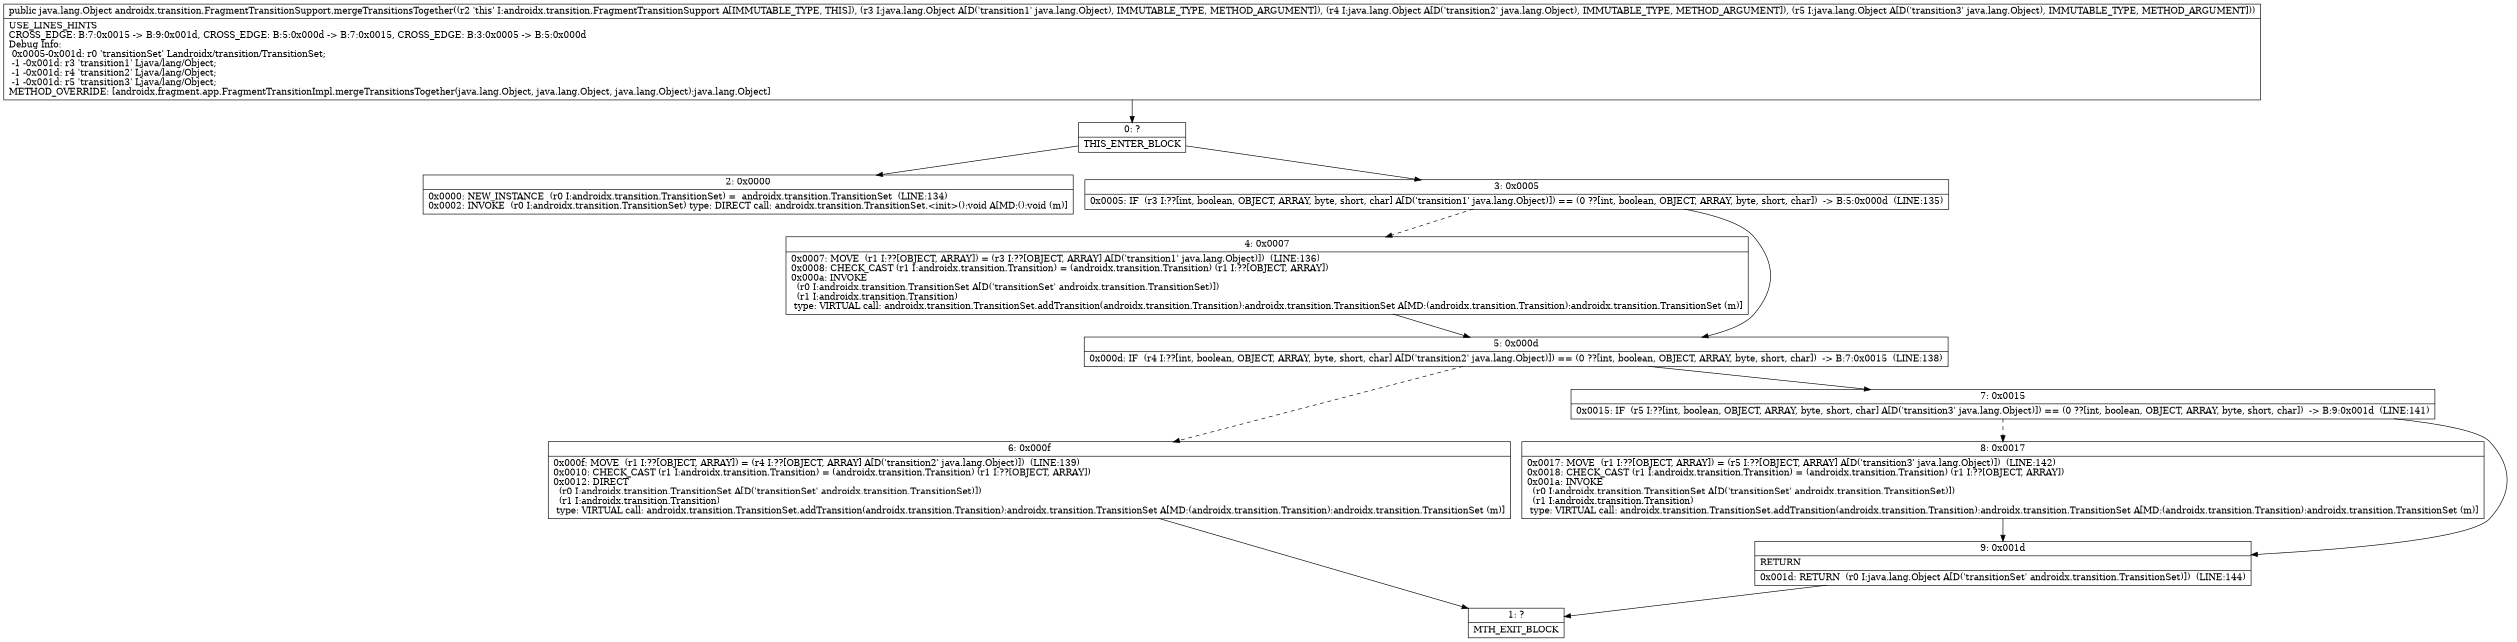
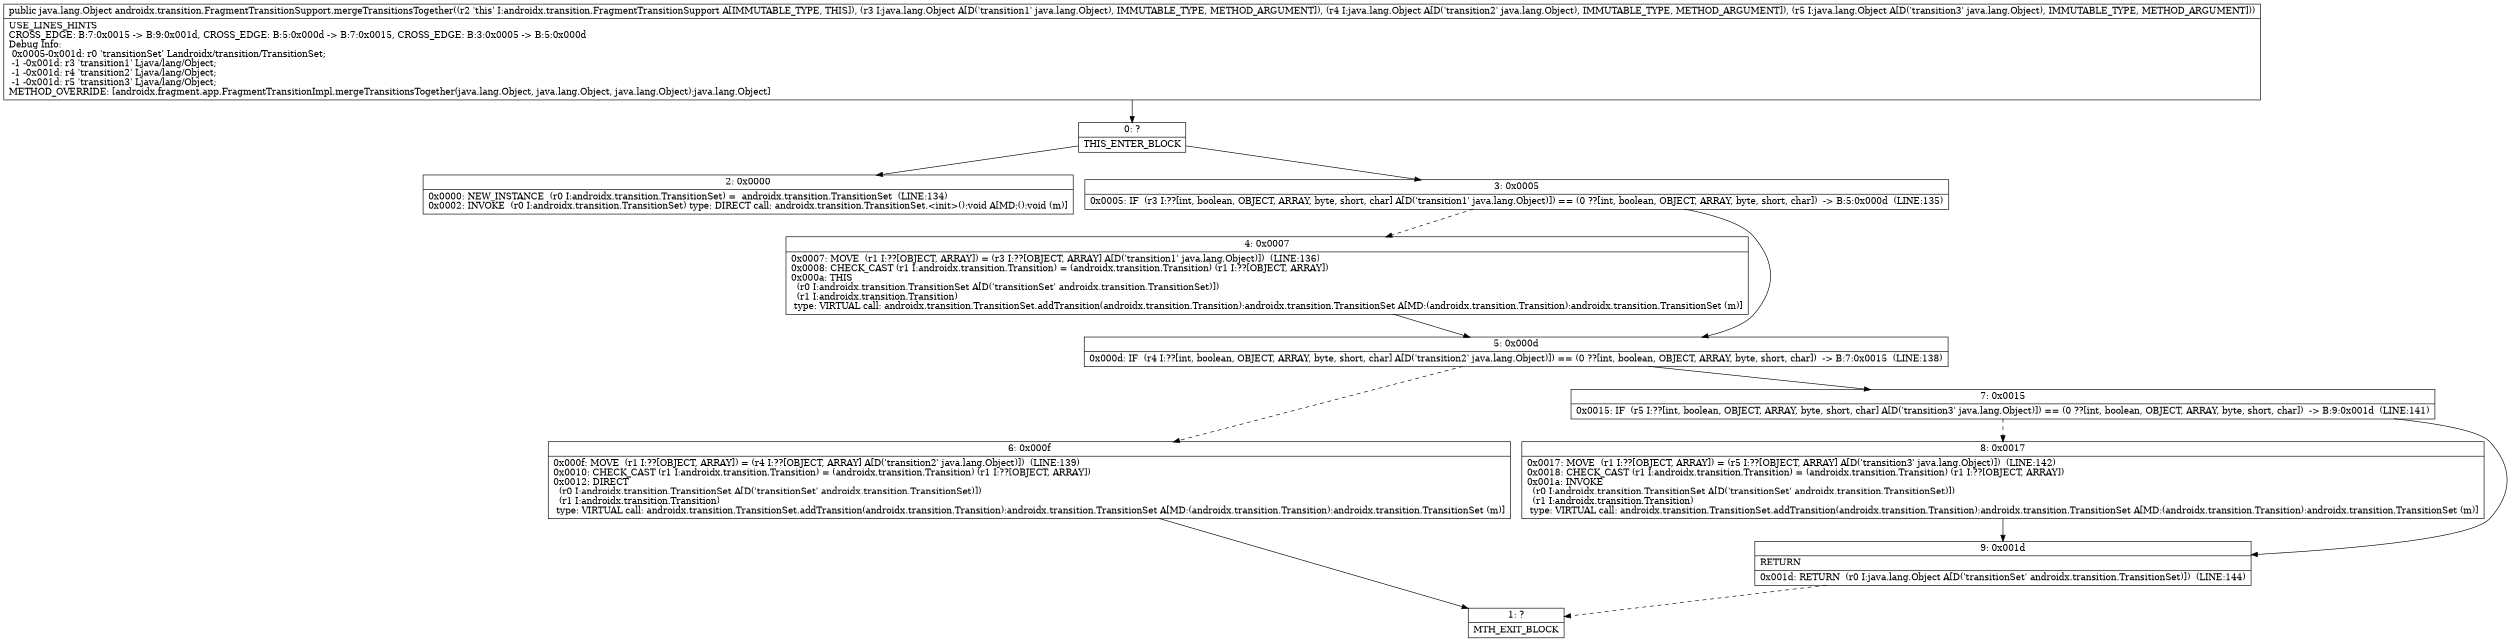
  digraph {
    node [shape=record]
    n1 [label="{0\:\ ?|THIS_ENTER_BLOCK\l}"]
    n2 [label="{2\:\ 0x0000|0x0000: NEW_INSTANCE  (r0 I:androidx.transition.TransitionSet) =  androidx.transition.TransitionSet  (LINE:134)\l0x0002: INVOKE  (r0 I:androidx.transition.TransitionSet) type: DIRECT call: androidx.transition.TransitionSet.\<init\>():void A[MD:():void (m)]\l}"]
    n3 [label="{3\:\ 0x0005|0x0005: IF  (r3 I:??[int, boolean, OBJECT, ARRAY, byte, short, char] A[D('transition1' java.lang.Object)]) == (0 ??[int, boolean, OBJECT, ARRAY, byte, short, char])  \-\> B:5:0x000d  (LINE:135)\l}"]
-   n4 [label="{4\:\ 0x0007|0x0007: MOVE  (r1 I:??[OBJECT, ARRAY]) = (r3 I:??[OBJECT, ARRAY] A[D('transition1' java.lang.Object)])  (LINE:136)\l0x0008: CHECK_CAST (r1 I:androidx.transition.Transition) = (androidx.transition.Transition) (r1 I:??[OBJECT, ARRAY]) \l0x000a: INVOKE  \l  (r0 I:androidx.transition.TransitionSet A[D('transitionSet' androidx.transition.TransitionSet)])\l  (r1 I:androidx.transition.Transition)\l type: VIRTUAL call: androidx.transition.TransitionSet.addTransition(androidx.transition.Transition):androidx.transition.TransitionSet A[MD:(androidx.transition.Transition):androidx.transition.TransitionSet (m)]\l}"]
+   n4 [label="{4\:\ 0x0007|0x0007: MOVE  (r1 I:??[OBJECT, ARRAY]) = (r3 I:??[OBJECT, ARRAY] A[D('transition1' java.lang.Object)])  (LINE:136)\l0x0008: CHECK_CAST (r1 I:androidx.transition.Transition) = (androidx.transition.Transition) (r1 I:??[OBJECT, ARRAY]) \l0x000a: THIS  \l  (r0 I:androidx.transition.TransitionSet A[D('transitionSet' androidx.transition.TransitionSet)])\l  (r1 I:androidx.transition.Transition)\l type: VIRTUAL call: androidx.transition.TransitionSet.addTransition(androidx.transition.Transition):androidx.transition.TransitionSet A[MD:(androidx.transition.Transition):androidx.transition.TransitionSet (m)]\l}"]
    n5 [label="{5\:\ 0x000d|0x000d: IF  (r4 I:??[int, boolean, OBJECT, ARRAY, byte, short, char] A[D('transition2' java.lang.Object)]) == (0 ??[int, boolean, OBJECT, ARRAY, byte, short, char])  \-\> B:7:0x0015  (LINE:138)\l}"]
    n6 [label="{6\:\ 0x000f|0x000f: MOVE  (r1 I:??[OBJECT, ARRAY]) = (r4 I:??[OBJECT, ARRAY] A[D('transition2' java.lang.Object)])  (LINE:139)\l0x0010: CHECK_CAST (r1 I:androidx.transition.Transition) = (androidx.transition.Transition) (r1 I:??[OBJECT, ARRAY]) \l0x0012: DIRECT  \l  (r0 I:androidx.transition.TransitionSet A[D('transitionSet' androidx.transition.TransitionSet)])\l  (r1 I:androidx.transition.Transition)\l type: VIRTUAL call: androidx.transition.TransitionSet.addTransition(androidx.transition.Transition):androidx.transition.TransitionSet A[MD:(androidx.transition.Transition):androidx.transition.TransitionSet (m)]\l}"]
    n7 [label="{7\:\ 0x0015|0x0015: IF  (r5 I:??[int, boolean, OBJECT, ARRAY, byte, short, char] A[D('transition3' java.lang.Object)]) == (0 ??[int, boolean, OBJECT, ARRAY, byte, short, char])  \-\> B:9:0x001d  (LINE:141)\l}"]
    n8 [label="{1\:\ ?|MTH_EXIT_BLOCK\l}"]
    n9 [label="{8\:\ 0x0017|0x0017: MOVE  (r1 I:??[OBJECT, ARRAY]) = (r5 I:??[OBJECT, ARRAY] A[D('transition3' java.lang.Object)])  (LINE:142)\l0x0018: CHECK_CAST (r1 I:androidx.transition.Transition) = (androidx.transition.Transition) (r1 I:??[OBJECT, ARRAY]) \l0x001a: INVOKE  \l  (r0 I:androidx.transition.TransitionSet A[D('transitionSet' androidx.transition.TransitionSet)])\l  (r1 I:androidx.transition.Transition)\l type: VIRTUAL call: androidx.transition.TransitionSet.addTransition(androidx.transition.Transition):androidx.transition.TransitionSet A[MD:(androidx.transition.Transition):androidx.transition.TransitionSet (m)]\l}"]
    n10 [label="{9\:\ 0x001d|RETURN\l|0x001d: RETURN  (r0 I:java.lang.Object A[D('transitionSet' androidx.transition.TransitionSet)])  (LINE:144)\l}"]
    n11 [label="{public java.lang.Object androidx.transition.FragmentTransitionSupport.mergeTransitionsTogether((r2 'this' I:androidx.transition.FragmentTransitionSupport A[IMMUTABLE_TYPE, THIS]), (r3 I:java.lang.Object A[D('transition1' java.lang.Object), IMMUTABLE_TYPE, METHOD_ARGUMENT]), (r4 I:java.lang.Object A[D('transition2' java.lang.Object), IMMUTABLE_TYPE, METHOD_ARGUMENT]), (r5 I:java.lang.Object A[D('transition3' java.lang.Object), IMMUTABLE_TYPE, METHOD_ARGUMENT]))  | USE_LINES_HINTS\lCROSS_EDGE: B:7:0x0015 \-\> B:9:0x001d, CROSS_EDGE: B:5:0x000d \-\> B:7:0x0015, CROSS_EDGE: B:3:0x0005 \-\> B:5:0x000d\lDebug Info:\l  0x0005\-0x001d: r0 'transitionSet' Landroidx\/transition\/TransitionSet;\l  \-1 \-0x001d: r3 'transition1' Ljava\/lang\/Object;\l  \-1 \-0x001d: r4 'transition2' Ljava\/lang\/Object;\l  \-1 \-0x001d: r5 'transition3' Ljava\/lang\/Object;\lMETHOD_OVERRIDE: [androidx.fragment.app.FragmentTransitionImpl.mergeTransitionsTogether(java.lang.Object, java.lang.Object, java.lang.Object):java.lang.Object]\l}"]
    n1 -> n2
    n1 -> n3
    n3 -> n4 [style=dashed]
    n3 -> n5
    n4 -> n5
    n5 -> n6 [style=dashed]
    n5 -> n7
    n6 -> n8
    n7 -> n9 [style=dashed]
    n7 -> n10
    n9 -> n10
-   n10 -> n8
+   n10 -> n8 [style=dashed]
    n11 -> n1
  }
